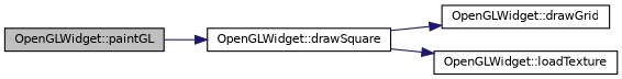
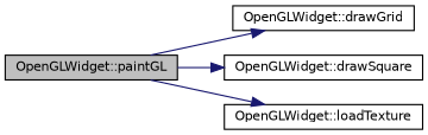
  digraph {
    fontname="DejaVu Sans"
    rankdir=LR
    node [color=black fillcolor=white fontname="DejaVu Sans" fontsize=10 shape=record style=filled]
    edge [color=midnightblue fontname="DejaVu Sans" fontsize=10 labelfontname=Helvetica labelfontsize=10 style=solid]
    n1 [fillcolor=grey75 fontcolor=black height=0.2 label="OpenGLWidget::paintGL" width=0.4]
    n2 [height=0.2 label="OpenGLWidget::drawGrid" width=0.4]
    n3 [height=0.2 label="OpenGLWidget::drawSquare" width=0.4]
    n4 [height=0.2 label="OpenGLWidget::loadTexture" width=0.4]
-   n3 -> n2
+   n1 -> n2
    n1 -> n3
-   n3 -> n4
+   n1 -> n4
  }
